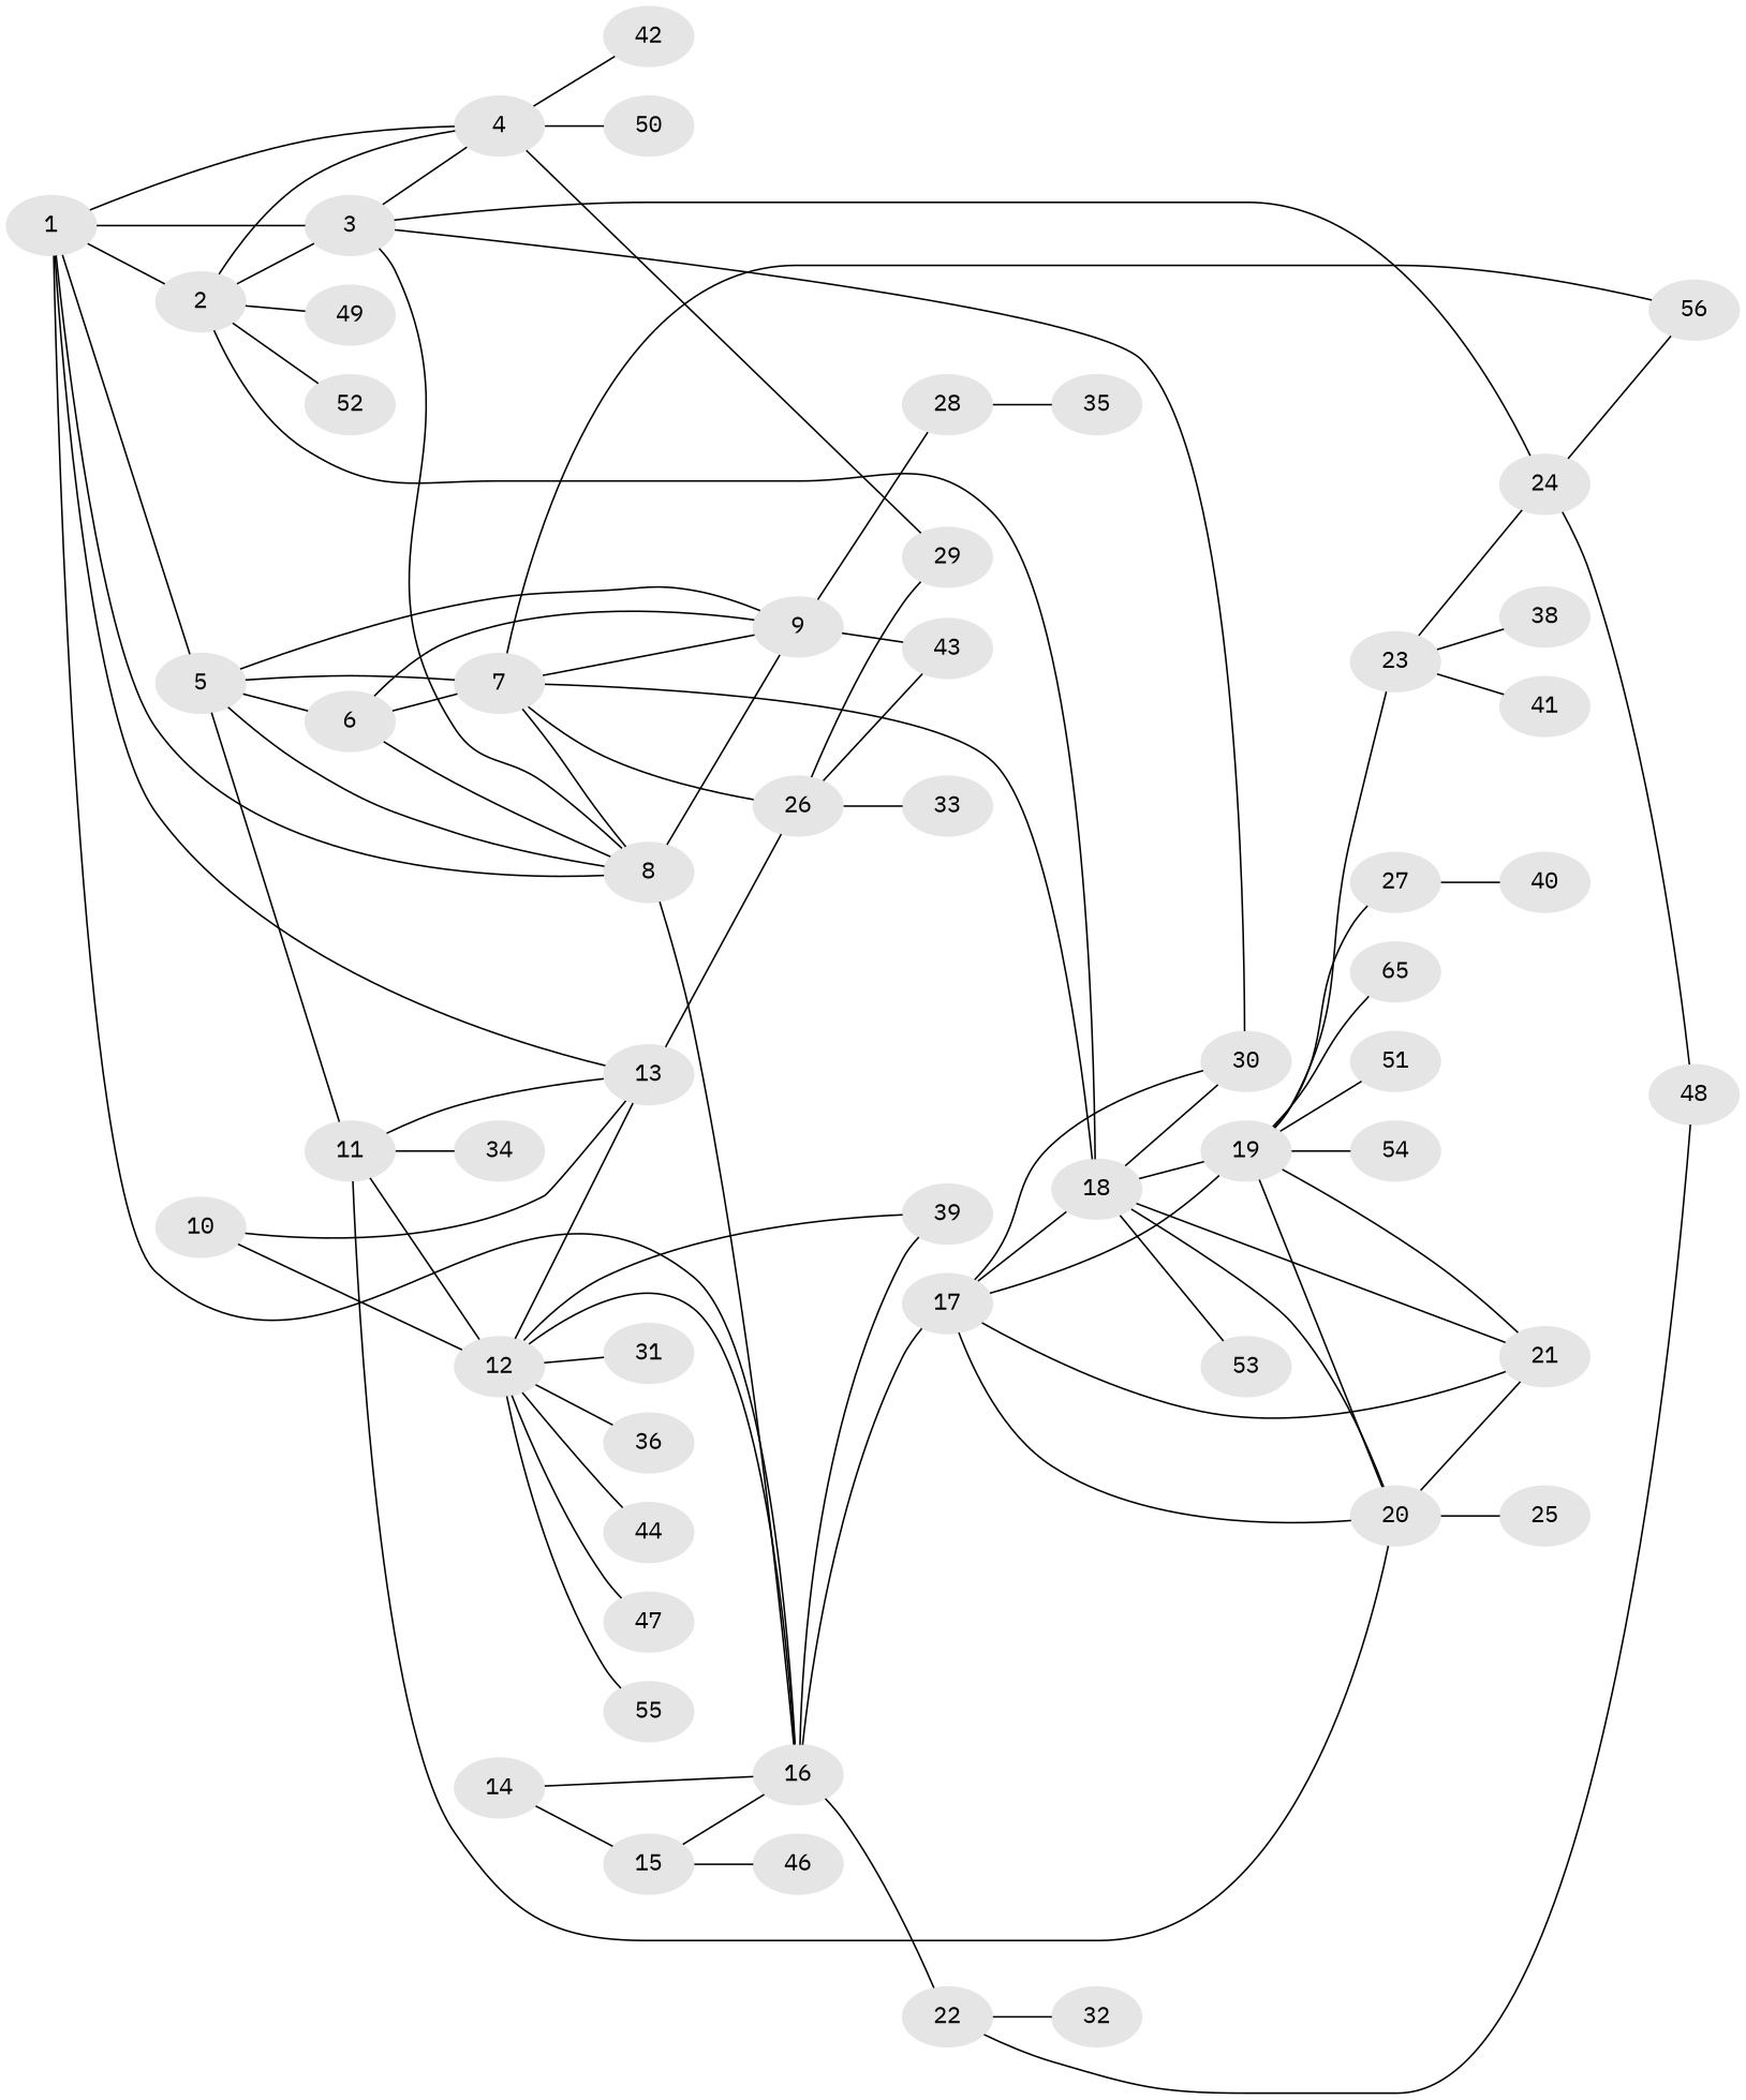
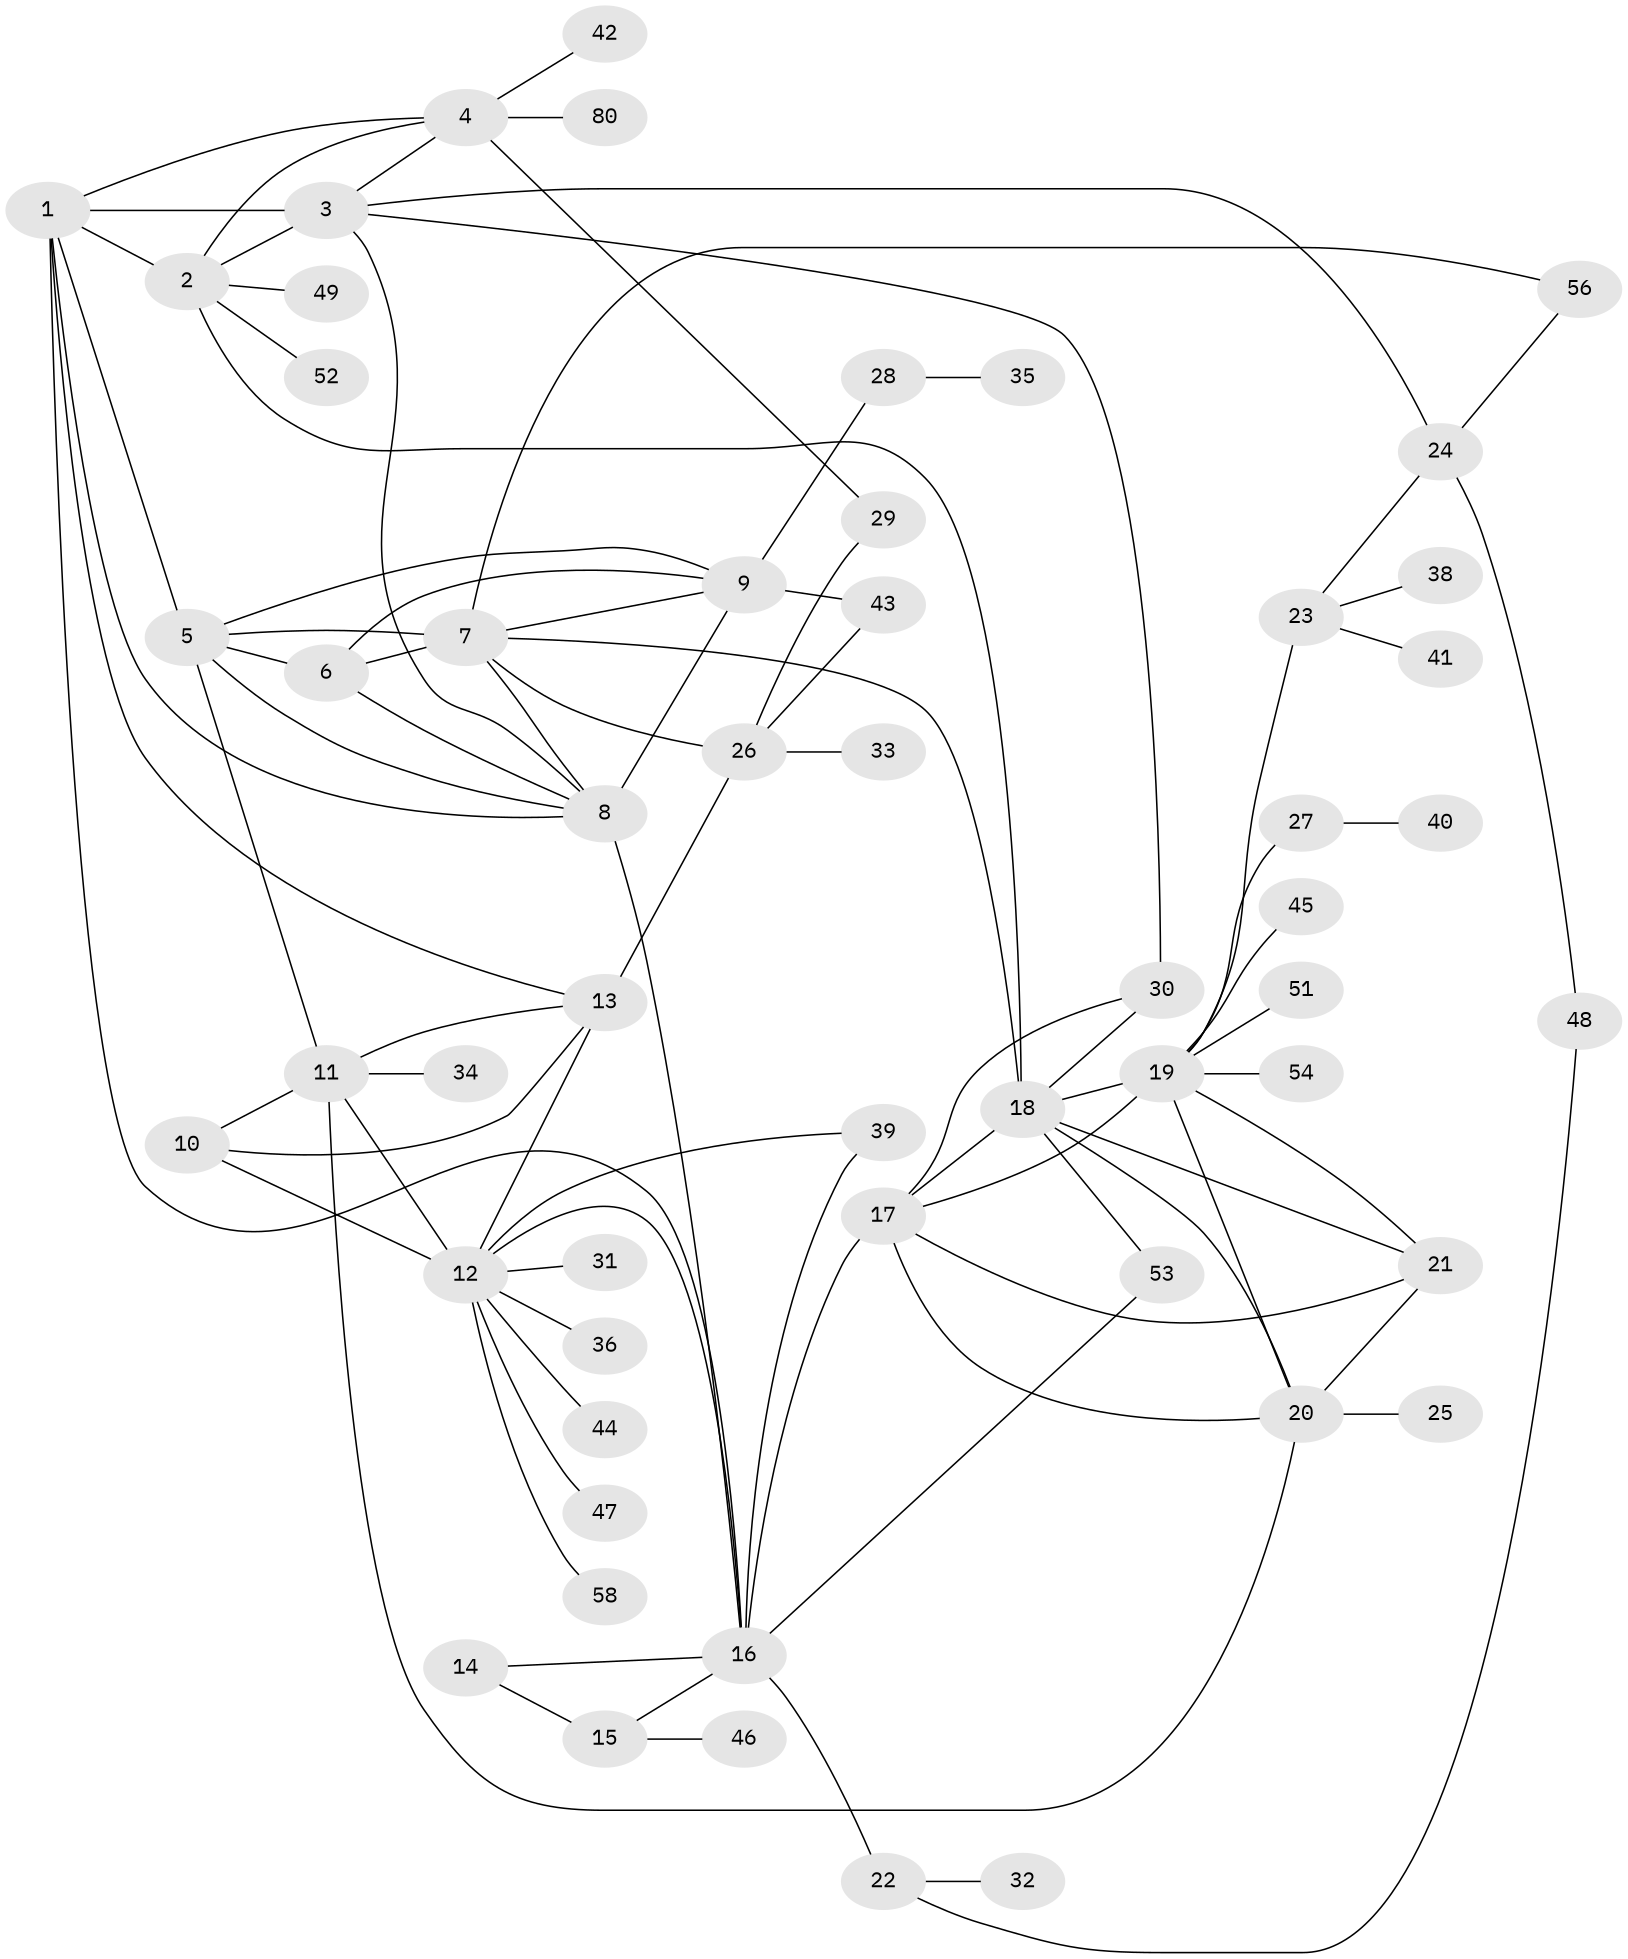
  graph {
    fontname="IBM Plex Mono"
    rankdir=LR
    node [color=gray90 fontname="IBM Plex Mono" style=filled]
    edge [fontname="IBM Plex Mono" weight=1.0]
    1
    2
    3
    4
    5
    8
    13
    16
    18
    49
    52
    24
    30
    29
    42
-   50
+   50 [label=80]
    6
    7
    9
    11
    26
    39
    17
    22
    53
    20
    19
    21
    56
    48
    28
    43
    12
    34
    33
    35
    10
    31
    36
    44
    47
-   55
+   55 [label=58]
    25
    14
    15
    46
    32
    23
    27
-   45 [label=65]
+   45
    51
    54
    38
    41
    40
    1 -- 2 [weight=2.0]
    1 -- 3 [weight=7.0]
    1 -- 4 [weight=2.0]
    1 -- 5
    1 -- 8
    1 -- 13
    1 -- 16
    2 -- 3
    2 -- 4
    2 -- 18
    2 -- 49
    2 -- 52
    3 -- 4
    3 -- 8
    3 -- 24
    3 -- 30
    4 -- 29 [weight=4.0]
    4 -- 42
    4 -- 50
    5 -- 8
    5 -- 6
    5 -- 7
    5 -- 9
    5 -- 11
    8 -- 16
    8 -- 9
    13 -- 26
    16 -- 39
    16 -- 17
    16 -- 22
+   16 -- 53
    18 -- 30
    18 -- 53
    18 -- 20
    18 -- 19
    18 -- 21
    24 -- 56
    24 -- 48
    6 -- 8
    6 -- 7
    6 -- 9
    7 -- 8
    7 -- 18
    7 -- 9
    7 -- 26 [weight=4.0]
    7 -- 56
    9 -- 28
    9 -- 43
    11 -- 13 [weight=2.0]
    11 -- 20
    11 -- 12
    11 -- 34 [weight=3.0]
    26 -- 29
    26 -- 43
    26 -- 33
    17 -- 18
    17 -- 30
    17 -- 20
    17 -- 19
    17 -- 21
    22 -- 48
    22 -- 32
    20 -- 21
    20 -- 25
    19 -- 20
    19 -- 21
    19 -- 23
    19 -- 27
    19 -- 45
    19 -- 51
    19 -- 54
    28 -- 35
    12 -- 13 [weight=2.0]
    12 -- 16
    12 -- 39
    12 -- 31
    12 -- 36
    12 -- 44
    12 -- 47
    12 -- 55
    10 -- 13 [weight=5.0]
+   10 -- 11
    10 -- 12
    14 -- 16 [weight=3.0]
    14 -- 15
    15 -- 16 [weight=3.0]
    15 -- 46
    23 -- 24
    23 -- 38
    23 -- 41
    27 -- 40
  }
